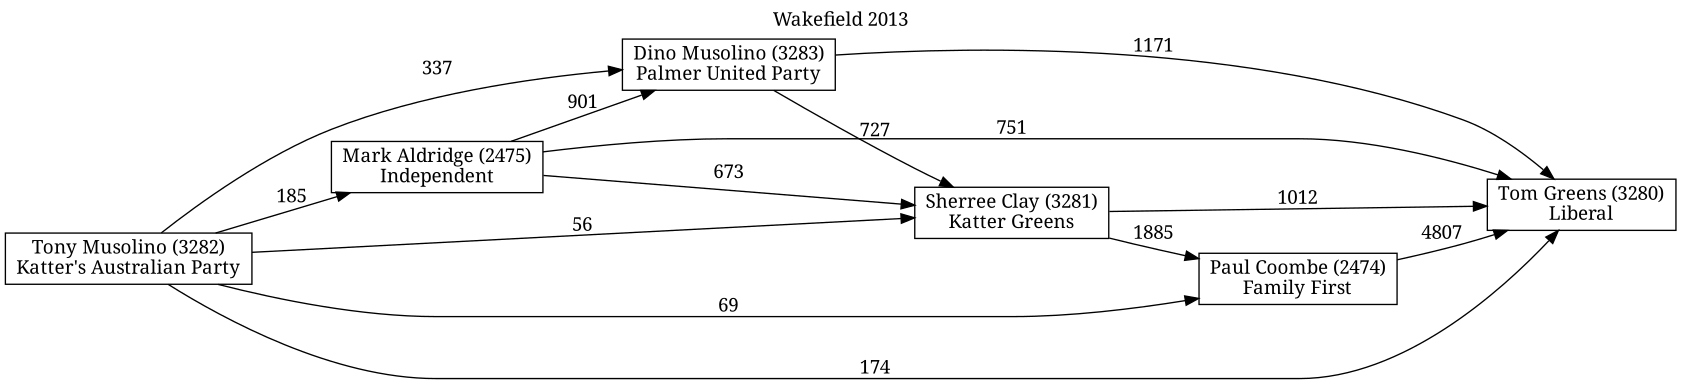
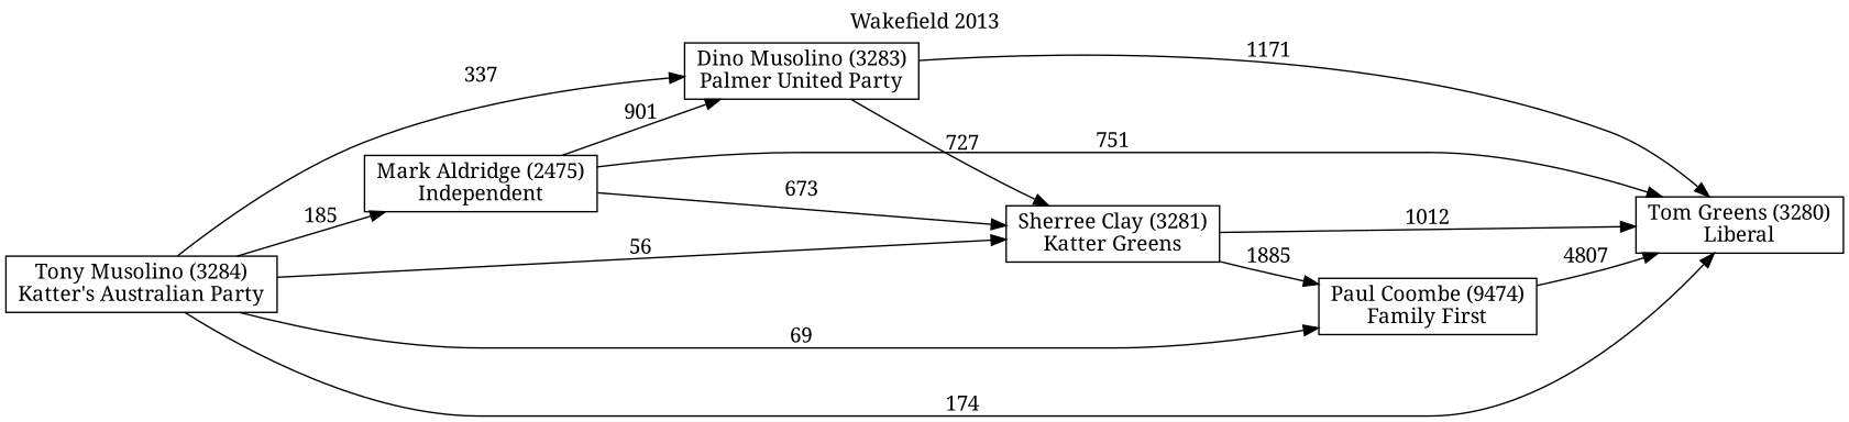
  digraph {
    fontname="Noto Serif"
    label="Wakefield 2013"
    labelloc=t
    mclimit=10
    rankdir=LR
    node [fontname="Noto Serif" shape=box]
    edge [fontname="Noto Serif"]
    n1 [label="Tom Greens (3280)\nLiberal"]
-   n2 [label="Paul Coombe (2474)\nFamily First"]
+   n2 [label="Paul Coombe (9474)\nFamily First"]
    n3 [label="Sherree Clay (3281)\nKatter Greens"]
    n4 [label="Dino Musolino (3283)\nPalmer United Party"]
    n5 [label="Mark Aldridge (2475)\nIndependent"]
-   n6 [label="Tony Musolino (3282)\nKatter's Australian Party"]
+   n6 [label="Tony Musolino (3284)\nKatter's Australian Party"]
    n2 -> n1 [label=4807]
    n3 -> n1 [label=1012]
    n3 -> n2 [label=1885]
    n4 -> n1 [label=1171]
    n4 -> n3 [label=727]
    n5 -> n1 [label=751]
    n5 -> n3 [label=673]
    n5 -> n4 [label=901]
    n6 -> n1 [label=174]
    n6 -> n2 [label=69]
    n6 -> n3 [label=56]
    n6 -> n4 [label=337]
    n6 -> n5 [label=185]
  }
